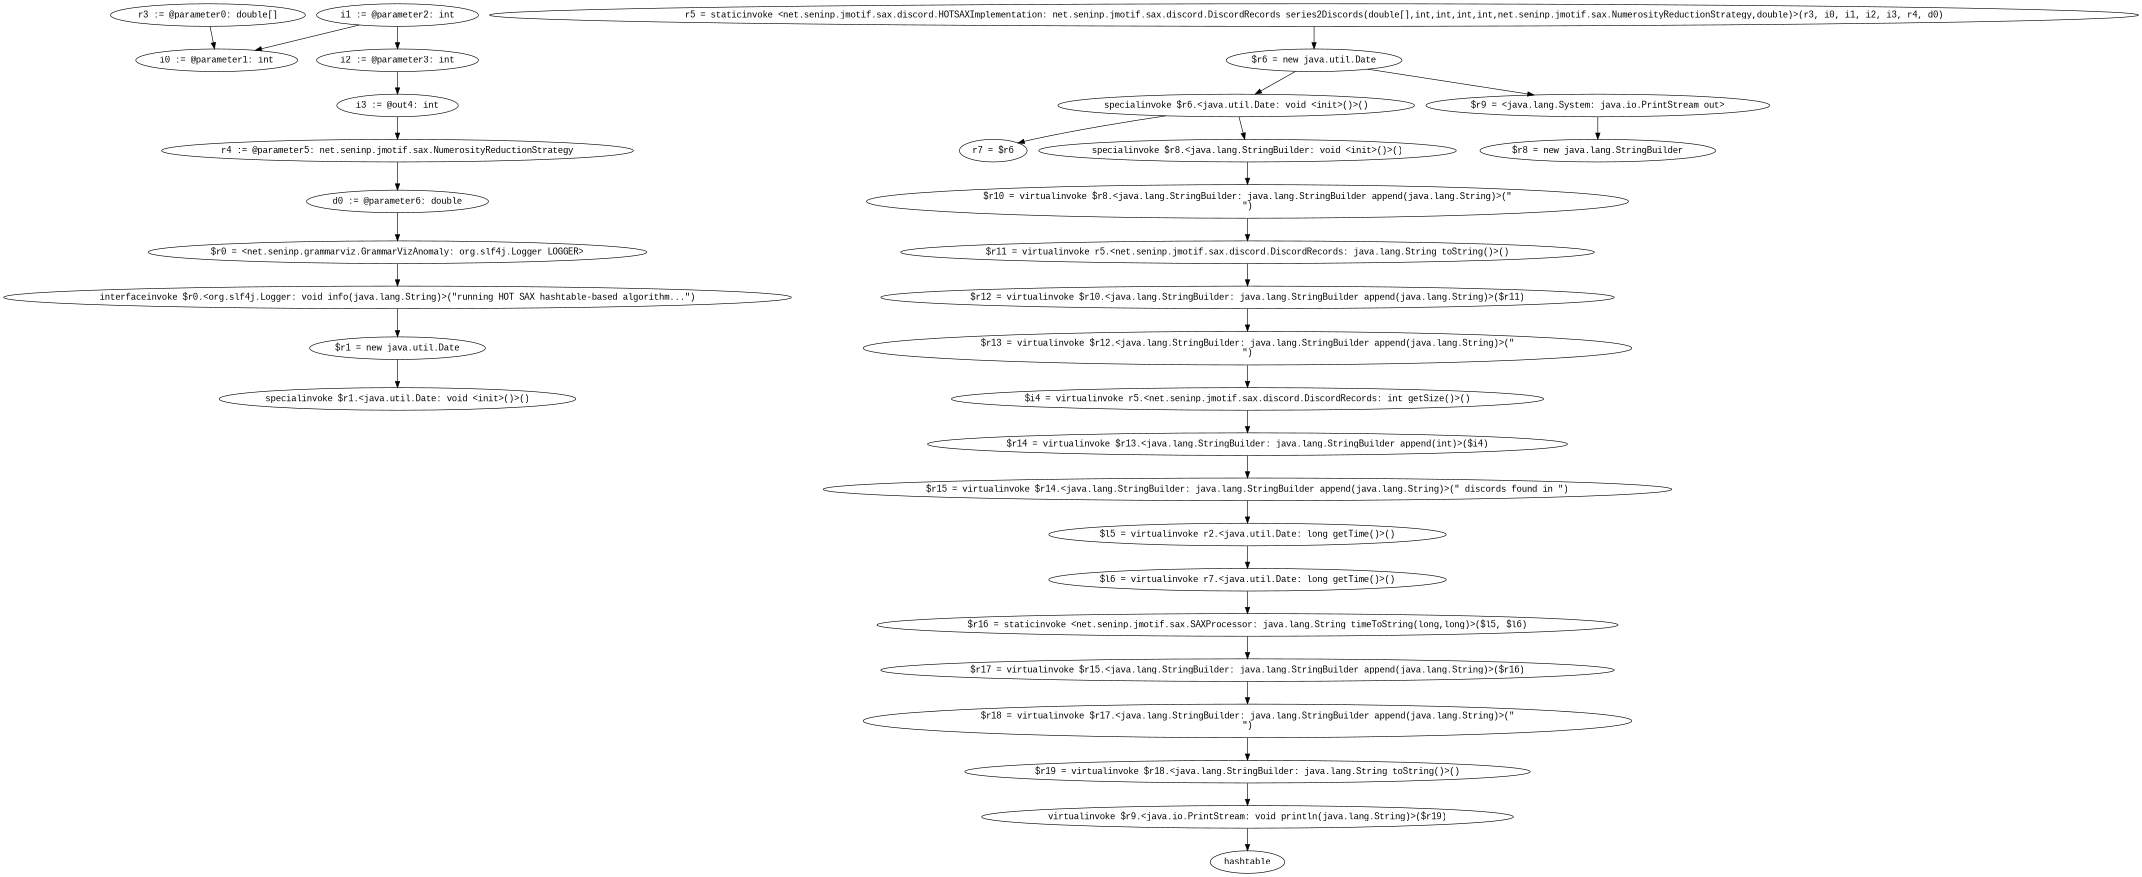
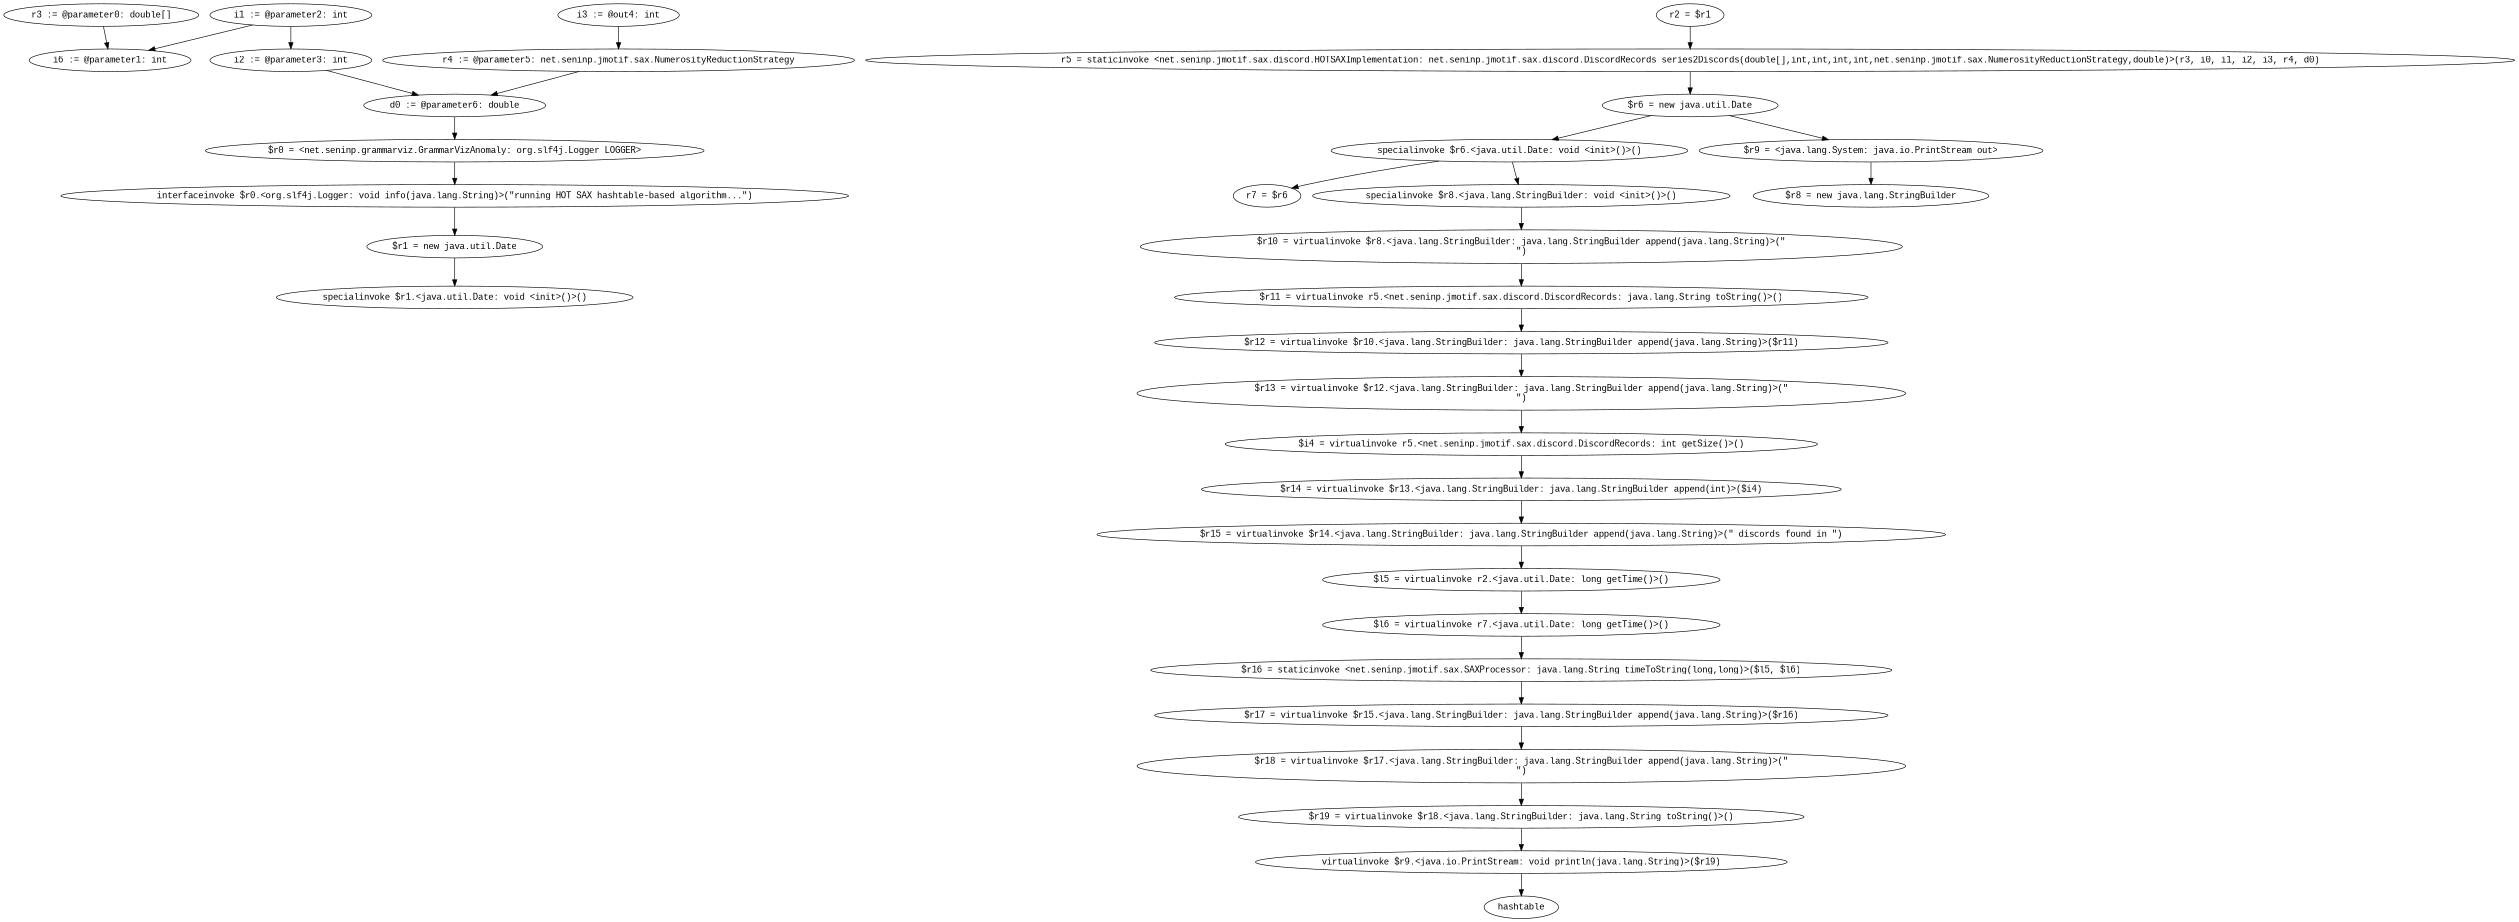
  digraph {
    fontname="Liberation Mono"
    node [fontname="Liberation Mono"]
    edge [fontname="Liberation Mono"]
    "r3 := @parameter0: double[]"
-   "i0 := @parameter1: int"
+   "i0 := @parameter1: int" [label="i6 := @parameter1: int"]
    "i1 := @parameter2: int"
    "i2 := @parameter3: int"
    n5 [label="i3 := @out4: int"]
    "r4 := @parameter5: net.seninp.jmotif.sax.NumerosityReductionStrategy"
    "d0 := @parameter6: double"
    "$r0 = <net.seninp.grammarviz.GrammarVizAnomaly: org.slf4j.Logger LOGGER>"
    "interfaceinvoke $r0.<org.slf4j.Logger: void info(java.lang.String)>(\"running HOT SAX hashtable-based algorithm...\")"
    "$r1 = new java.util.Date"
    "specialinvoke $r1.<java.util.Date: void <init>()>()"
+   "r2 = $r1"
    "r5 = staticinvoke <net.seninp.jmotif.sax.discord.HOTSAXImplementation: net.seninp.jmotif.sax.discord.DiscordRecords series2Discords(double[],int,int,int,int,net.seninp.jmotif.sax.NumerosityReductionStrategy,double)>(r3, i0, i1, i2, i3, r4, d0)"
    "$r6 = new java.util.Date"
    "specialinvoke $r6.<java.util.Date: void <init>()>()"
    "$r9 = <java.lang.System: java.io.PrintStream out>"
    "r7 = $r6"
    "specialinvoke $r8.<java.lang.StringBuilder: void <init>()>()"
    "$r8 = new java.lang.StringBuilder"
    "$r10 = virtualinvoke $r8.<java.lang.StringBuilder: java.lang.StringBuilder append(java.lang.String)>(\"\n\")"
    "$r11 = virtualinvoke r5.<net.seninp.jmotif.sax.discord.DiscordRecords: java.lang.String toString()>()"
    "$r12 = virtualinvoke $r10.<java.lang.StringBuilder: java.lang.StringBuilder append(java.lang.String)>($r11)"
    "$r13 = virtualinvoke $r12.<java.lang.StringBuilder: java.lang.StringBuilder append(java.lang.String)>(\"\n\")"
    "$i4 = virtualinvoke r5.<net.seninp.jmotif.sax.discord.DiscordRecords: int getSize()>()"
    "$r14 = virtualinvoke $r13.<java.lang.StringBuilder: java.lang.StringBuilder append(int)>($i4)"
    "$r15 = virtualinvoke $r14.<java.lang.StringBuilder: java.lang.StringBuilder append(java.lang.String)>(\" discords found in \")"
    "$l5 = virtualinvoke r2.<java.util.Date: long getTime()>()"
    "$l6 = virtualinvoke r7.<java.util.Date: long getTime()>()"
    "$r16 = staticinvoke <net.seninp.jmotif.sax.SAXProcessor: java.lang.String timeToString(long,long)>($l5, $l6)"
    "$r17 = virtualinvoke $r15.<java.lang.StringBuilder: java.lang.StringBuilder append(java.lang.String)>($r16)"
    "$r18 = virtualinvoke $r17.<java.lang.StringBuilder: java.lang.StringBuilder append(java.lang.String)>(\"\n\")"
    "$r19 = virtualinvoke $r18.<java.lang.StringBuilder: java.lang.String toString()>()"
    "virtualinvoke $r9.<java.io.PrintStream: void println(java.lang.String)>($r19)"
    n34 [label=hashtable]
    "r3 := @parameter0: double[]" -> "i0 := @parameter1: int"
    "i1 := @parameter2: int" -> "i0 := @parameter1: int"
    "i1 := @parameter2: int" -> "i2 := @parameter3: int"
-   "i2 := @parameter3: int" -> n5
+   "i2 := @parameter3: int" -> "d0 := @parameter6: double"
    n5 -> "r4 := @parameter5: net.seninp.jmotif.sax.NumerosityReductionStrategy"
    "r4 := @parameter5: net.seninp.jmotif.sax.NumerosityReductionStrategy" -> "d0 := @parameter6: double"
    "d0 := @parameter6: double" -> "$r0 = <net.seninp.grammarviz.GrammarVizAnomaly: org.slf4j.Logger LOGGER>"
    "$r0 = <net.seninp.grammarviz.GrammarVizAnomaly: org.slf4j.Logger LOGGER>" -> "interfaceinvoke $r0.<org.slf4j.Logger: void info(java.lang.String)>(\"running HOT SAX hashtable-based algorithm...\")"
    "interfaceinvoke $r0.<org.slf4j.Logger: void info(java.lang.String)>(\"running HOT SAX hashtable-based algorithm...\")" -> "$r1 = new java.util.Date"
    "$r1 = new java.util.Date" -> "specialinvoke $r1.<java.util.Date: void <init>()>()"
+   "r2 = $r1" -> "r5 = staticinvoke <net.seninp.jmotif.sax.discord.HOTSAXImplementation: net.seninp.jmotif.sax.discord.DiscordRecords series2Discords(double[],int,int,int,int,net.seninp.jmotif.sax.NumerosityReductionStrategy,double)>(r3, i0, i1, i2, i3, r4, d0)"
    "r5 = staticinvoke <net.seninp.jmotif.sax.discord.HOTSAXImplementation: net.seninp.jmotif.sax.discord.DiscordRecords series2Discords(double[],int,int,int,int,net.seninp.jmotif.sax.NumerosityReductionStrategy,double)>(r3, i0, i1, i2, i3, r4, d0)" -> "$r6 = new java.util.Date"
    "$r6 = new java.util.Date" -> "specialinvoke $r6.<java.util.Date: void <init>()>()"
    "$r6 = new java.util.Date" -> "$r9 = <java.lang.System: java.io.PrintStream out>"
    "specialinvoke $r6.<java.util.Date: void <init>()>()" -> "r7 = $r6"
    "specialinvoke $r6.<java.util.Date: void <init>()>()" -> "specialinvoke $r8.<java.lang.StringBuilder: void <init>()>()"
    "$r9 = <java.lang.System: java.io.PrintStream out>" -> "$r8 = new java.lang.StringBuilder"
    "specialinvoke $r8.<java.lang.StringBuilder: void <init>()>()" -> "$r10 = virtualinvoke $r8.<java.lang.StringBuilder: java.lang.StringBuilder append(java.lang.String)>(\"\n\")"
    "$r10 = virtualinvoke $r8.<java.lang.StringBuilder: java.lang.StringBuilder append(java.lang.String)>(\"\n\")" -> "$r11 = virtualinvoke r5.<net.seninp.jmotif.sax.discord.DiscordRecords: java.lang.String toString()>()"
    "$r11 = virtualinvoke r5.<net.seninp.jmotif.sax.discord.DiscordRecords: java.lang.String toString()>()" -> "$r12 = virtualinvoke $r10.<java.lang.StringBuilder: java.lang.StringBuilder append(java.lang.String)>($r11)"
    "$r12 = virtualinvoke $r10.<java.lang.StringBuilder: java.lang.StringBuilder append(java.lang.String)>($r11)" -> "$r13 = virtualinvoke $r12.<java.lang.StringBuilder: java.lang.StringBuilder append(java.lang.String)>(\"\n\")"
    "$r13 = virtualinvoke $r12.<java.lang.StringBuilder: java.lang.StringBuilder append(java.lang.String)>(\"\n\")" -> "$i4 = virtualinvoke r5.<net.seninp.jmotif.sax.discord.DiscordRecords: int getSize()>()"
    "$i4 = virtualinvoke r5.<net.seninp.jmotif.sax.discord.DiscordRecords: int getSize()>()" -> "$r14 = virtualinvoke $r13.<java.lang.StringBuilder: java.lang.StringBuilder append(int)>($i4)"
    "$r14 = virtualinvoke $r13.<java.lang.StringBuilder: java.lang.StringBuilder append(int)>($i4)" -> "$r15 = virtualinvoke $r14.<java.lang.StringBuilder: java.lang.StringBuilder append(java.lang.String)>(\" discords found in \")"
    "$r15 = virtualinvoke $r14.<java.lang.StringBuilder: java.lang.StringBuilder append(java.lang.String)>(\" discords found in \")" -> "$l5 = virtualinvoke r2.<java.util.Date: long getTime()>()"
    "$l5 = virtualinvoke r2.<java.util.Date: long getTime()>()" -> "$l6 = virtualinvoke r7.<java.util.Date: long getTime()>()"
    "$l6 = virtualinvoke r7.<java.util.Date: long getTime()>()" -> "$r16 = staticinvoke <net.seninp.jmotif.sax.SAXProcessor: java.lang.String timeToString(long,long)>($l5, $l6)"
    "$r16 = staticinvoke <net.seninp.jmotif.sax.SAXProcessor: java.lang.String timeToString(long,long)>($l5, $l6)" -> "$r17 = virtualinvoke $r15.<java.lang.StringBuilder: java.lang.StringBuilder append(java.lang.String)>($r16)"
    "$r17 = virtualinvoke $r15.<java.lang.StringBuilder: java.lang.StringBuilder append(java.lang.String)>($r16)" -> "$r18 = virtualinvoke $r17.<java.lang.StringBuilder: java.lang.StringBuilder append(java.lang.String)>(\"\n\")"
    "$r18 = virtualinvoke $r17.<java.lang.StringBuilder: java.lang.StringBuilder append(java.lang.String)>(\"\n\")" -> "$r19 = virtualinvoke $r18.<java.lang.StringBuilder: java.lang.String toString()>()"
    "$r19 = virtualinvoke $r18.<java.lang.StringBuilder: java.lang.String toString()>()" -> "virtualinvoke $r9.<java.io.PrintStream: void println(java.lang.String)>($r19)"
    "virtualinvoke $r9.<java.io.PrintStream: void println(java.lang.String)>($r19)" -> n34
  }
